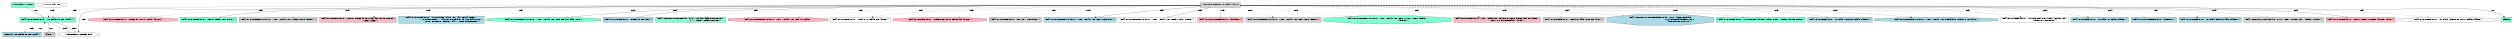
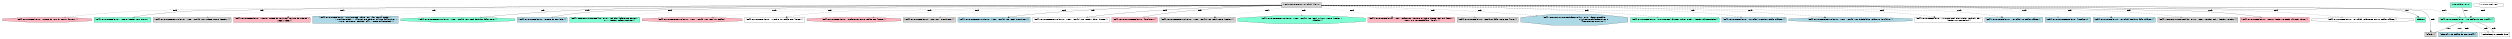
  digraph {
    fontname="DejaVu Sans Mono"
    node [fillcolor=lightblue fontname="DejaVu Sans Mono" shape=note style=filled]
    edge [arrowhead=odot fontname="DejaVu Sans Mono" style=dotted]
    n1 [fillcolor=aquamarine label="(Call,error_setg(errp, \"L1 table is too small\"))"]
    n2 [label="(Literal,\"L1 table is too small\")"]
    n3 [fillcolor=lightgrey label="(Block,)"]
-   n4 [fillcolor=white label="(MethodReturn,static int)" shape=octagon]
+   n4 [fillcolor=white label="(MethodReturn,static int)" shape=box]
    n5 [fillcolor=lightgrey label="(MethodParameterIn,Invalid **errp)" shape=box]
    n6 [fillcolor=lightpink label="(Call,error_setg(errp, \"Image is not in qcow2 format\"))" shape=octagon]
    n7 [fillcolor=aquamarine label="(Call,error_setg(errp, \"qcow2 header too short\"))"]
    n8 [fillcolor=lightgrey label="(Call,error_setg_errno(errp, -ret, \"Could not update qcow2 header\"))"]
    n9 [fillcolor=lightpink label="(Call,error_setg(errp, \"qcow2: Image is corrupt; cannot be opened \"\n                       \"read/write\"))"]
    n10 [label="(Call,error_setg(errp, \"Unsupported value '%s' for qcow2 option \"\n                   \"'overlap-check'. Allowed are either of the following: \"\n                   \"none, constant, cached, all\", opt_overlap_check))" shape=box]
    n11 [fillcolor=aquamarine label="(Call,error_setg_errno(errp, -ret, \"Could not read backing file name\"))" shape=octagon]
    n12 [label="(Call,error_setg(errp, \"Image is too big\"))"]
    n13 [fillcolor=aquamarine label="(Call,report_unsupported(bs, errp, \"%d bit reference counts\",\n                           1 << header.refcount_order))"]
    n14 [fillcolor=lightpink label="(Call,error_setg_errno(errp, -ret, \"Could not read L1 table\"))" shape=octagon]
    n15 [fillcolor=white label="(Call,error_setg(errp, \"Active L1 table too large\"))" shape=box]
    n16 [fillcolor=lightpink label="(Call,error_setg(errp, \"Reference count table too large\"))" shape=octagon]
    n17 [fillcolor=lightgrey label="(Call,error_setg(errp, \"Too many snapshots\"))" shape=box]
    n18 [label="(Call,error_setg_errno(errp, -ret, \"Could not read snapshots\"))" shape=box]
    n19 [fillcolor=white label="(Call,error_setg_errno(errp, -ret, \"Could not repair dirty image\"))" shape=box]
    n20 [fillcolor=lightpink label="(Call,error_propagate(errp, local_err))"]
    n21 [fillcolor=lightgrey label="(Call,error_setg_errno(errp, -ret, \"Could not read qcow2 header\"))" shape=box]
    n22 [fillcolor=aquamarine label="(Call,error_setg_errno(errp, -ret, \"Could not read unknown qcow2 header \"\n                             \"fields\"))" shape=octagon]
    n23 [fillcolor=lightpink label="(Call,error_setg(errp, \"Lazy refcounts require a qcow2 image with at least \"\n                   \"qemu 1.1 compatibility level\"))"]
    n24 [fillcolor=lightgrey label="(Call,error_setg(errp, \"Backing file name too long\"))" shape=box]
    n25 [label="(Call,report_unsupported_feature(bs, errp, feature_table,\n                                   s->incompatible_features &\n                                   ~QCOW2_INCOMPAT_MASK))" shape=octagon]
    n26 [fillcolor=aquamarine label="(Call,error_setg(errp, \"Unsupported cluster size: 2^%i\", header.cluster_bits))"]
    n27 [label="(Call,error_setg(errp, \"Invalid snapshot table offset\"))"]
    n28 [label="(Call,error_setg_errno(errp, -ret, \"Could not initialize refcount handling\"))" shape=octagon]
    n29 [fillcolor=white label="(Call,error_setg(errp, \"Unsupported encryption method: %i\",\n                   header.crypt_method))" shape=box]
    n30 [label="(Call,error_setg(errp, \"Invalid L1 table offset\"))" shape=box]
    n31 [label="(Call,error_propagate(errp, local_err))"]
    n32 [label="(Call,error_setg(errp, \"Invalid backing file offset\"))"]
    n33 [fillcolor=lightgrey label="(Call,report_unsupported(bs, errp, \"QCOW version %d\", header.version))"]
    n34 [fillcolor=lightpink label="(Call,error_setg(errp, \"qcow2 header exceeds cluster size\"))" shape=box]
    n35 [fillcolor=white label="(Call,error_setg(errp, \"Invalid reference count table offset\"))" shape=octagon]
    1000121 [fillcolor=aquamarine shape=box]
-   n37 [fillcolor=aquamarine label="(Identifier,update)" shape=box]
+   n37 [fillcolor=aquamarine label="(Identifier,errp)" shape=box]
    n38 [fillcolor=white label="(Unsupported,ret)" shape=octagon]
    n1 -> n2 [label="CFG: "]
    n1 -> n3 [label="AST: " style=solid]
    n1 -> n4 [arrowhead=onormal label="DDG: " style=dashed]
    n1 -> n4 [label="DDG: " style=solid]
    n2 -> n1 [arrowhead=diamond label="AST: "]
    n5 -> n1 [arrowhead=onormal label="DDG: " style=dashed]
-   n5 -> n4 [arrowhead=diamond label="DDG: " style=solid]
+   n5 -> n3 [arrowhead=diamond label="DDG: " style=solid]
    n5 -> n6 [label="DDG: " style=dashed]
    n5 -> n7 [arrowhead=onormal label="DDG: " style=solid]
    n5 -> n8 [label="DDG: "]
    n5 -> n9 [arrowhead=diamond label="DDG: "]
    n5 -> n10 [arrowhead=onormal label="DDG: "]
    n5 -> n11 [label="DDG: " style=solid]
    n5 -> n12 [label="DDG: " style=solid]
    n5 -> n13 [label="DDG: "]
    n5 -> n14 [arrowhead=onormal label="DDG: "]
    n5 -> n15 [arrowhead=diamond label="DDG: " style=dashed]
    n5 -> n16 [arrowhead=onormal label="DDG: "]
    n5 -> n17 [arrowhead=onormal label="DDG: "]
    n5 -> n18 [arrowhead=diamond label="DDG: " style=solid]
    n5 -> n19 [arrowhead=onormal label="DDG: " style=solid]
    n5 -> n20 [label="DDG: " style=solid]
    n5 -> n21 [arrowhead=diamond label="DDG: "]
    n5 -> n22 [label="DDG: "]
    n5 -> n23 [arrowhead=diamond label="DDG: "]
    n5 -> n24 [arrowhead=onormal label="DDG: "]
    n5 -> n25 [label="DDG: " style=dashed]
    n5 -> n26 [label="DDG: " style=dashed]
    n5 -> n27 [arrowhead=onormal label="DDG: " style=dashed]
    n5 -> n28 [arrowhead=diamond label="DDG: " style=dashed]
    n5 -> n29 [arrowhead=diamond label="DDG: " style=dashed]
    n5 -> n30 [arrowhead=diamond label="DDG: " style=dashed]
    n5 -> n31 [arrowhead=onormal label="DDG: "]
    n5 -> n32 [arrowhead=diamond label="DDG: "]
    n5 -> n33 [arrowhead=onormal label="DDG: " style=dashed]
    n5 -> n34 [arrowhead=onormal label="DDG: " style=solid]
    n5 -> n35 [label="DDG: " style=dashed]
    n5 -> 1000121 [arrowhead=diamond label="AST: " style=solid]
    n37 -> n1 [label="AST: " style=solid]
    n38 -> n1 [arrowhead=diamond label="CFG: "]
  }
